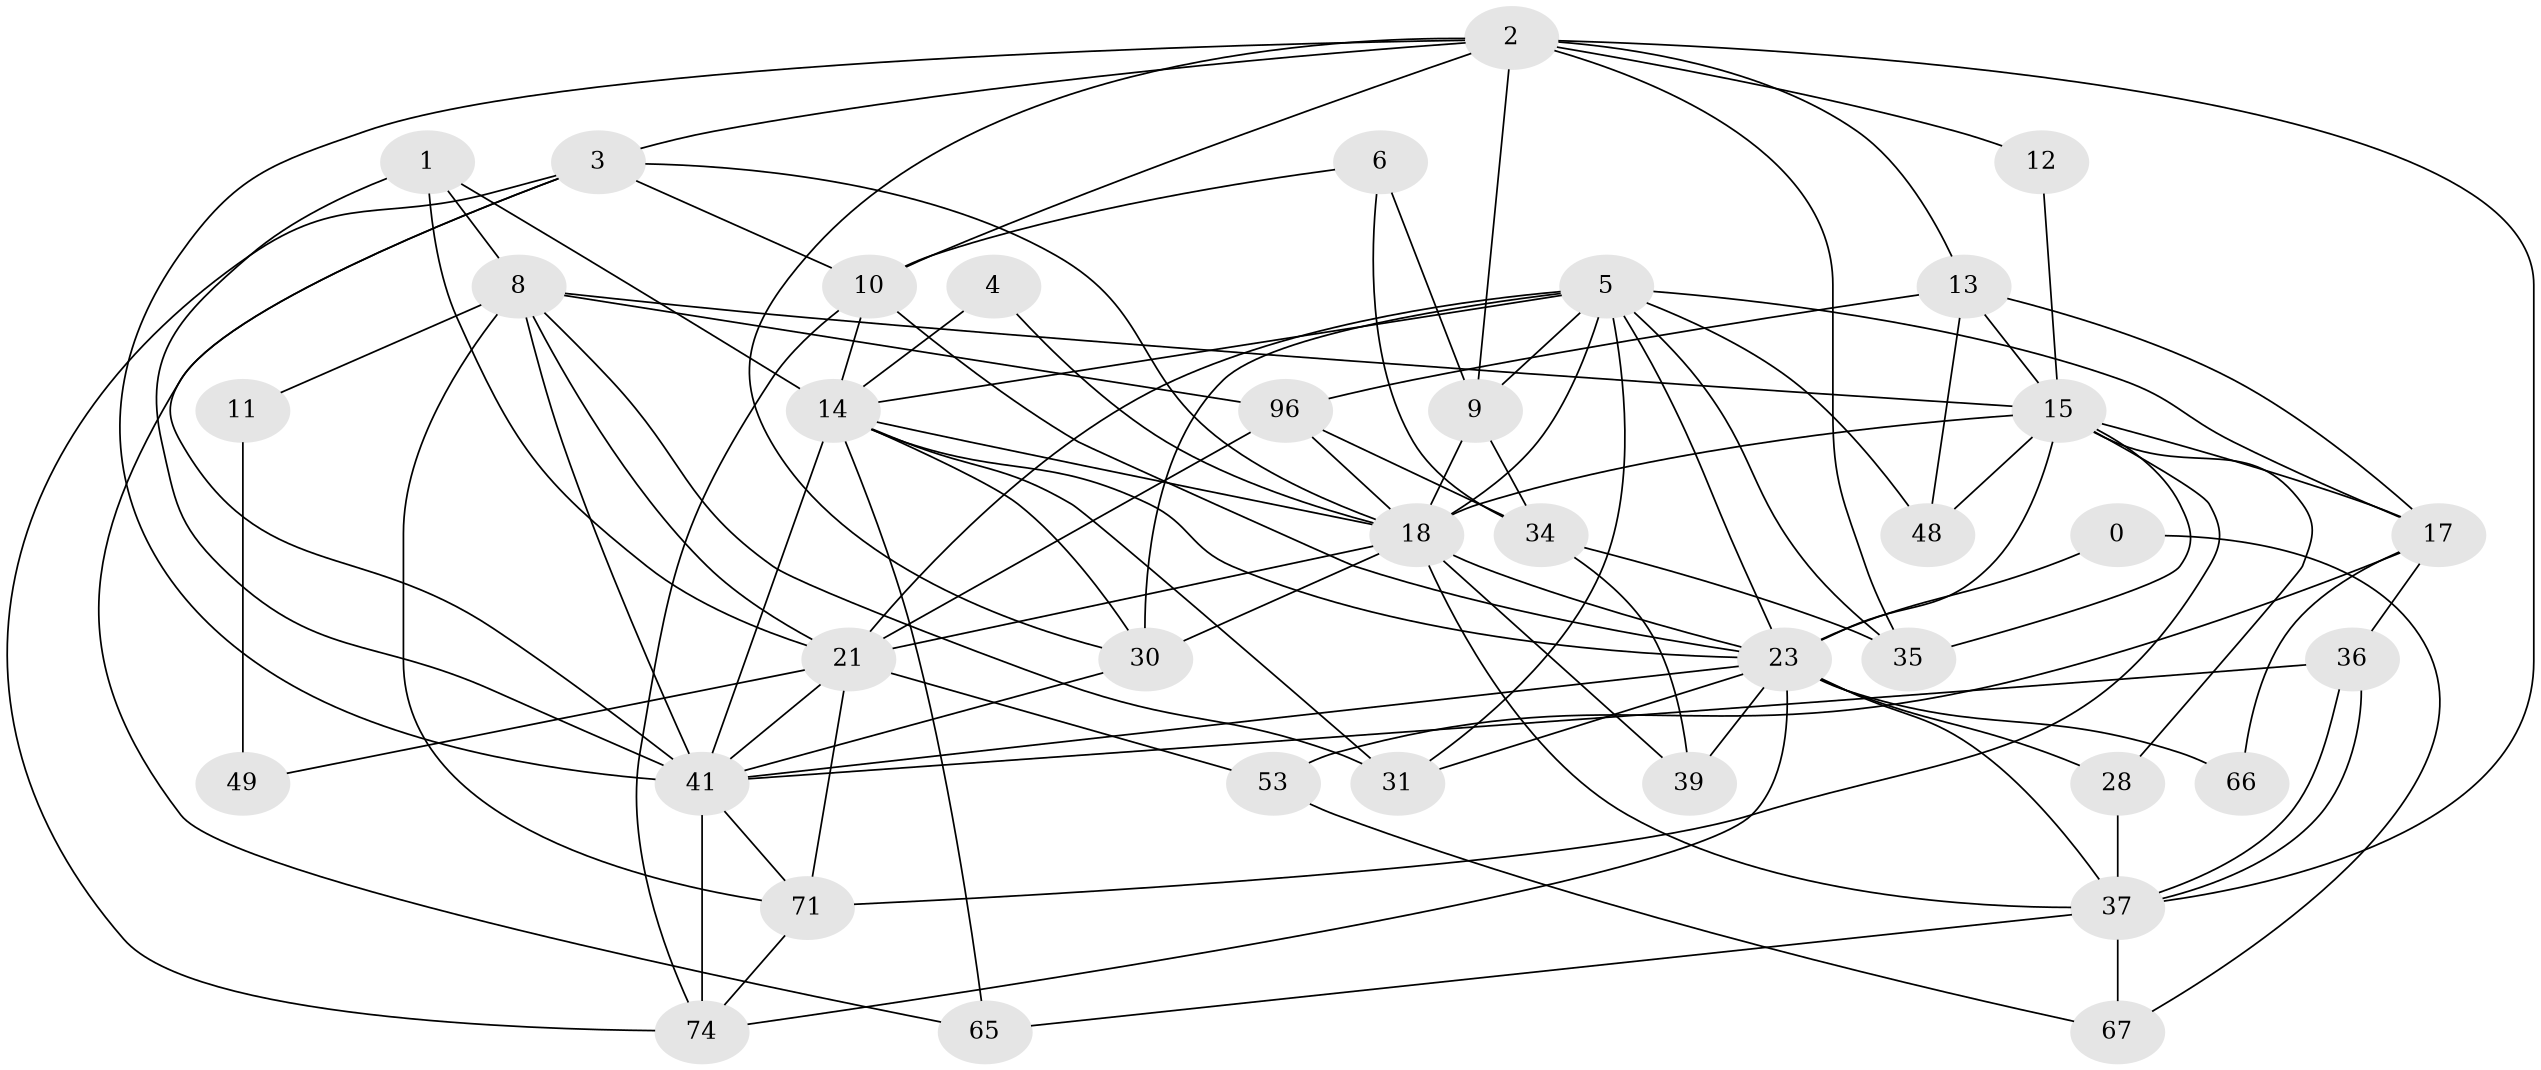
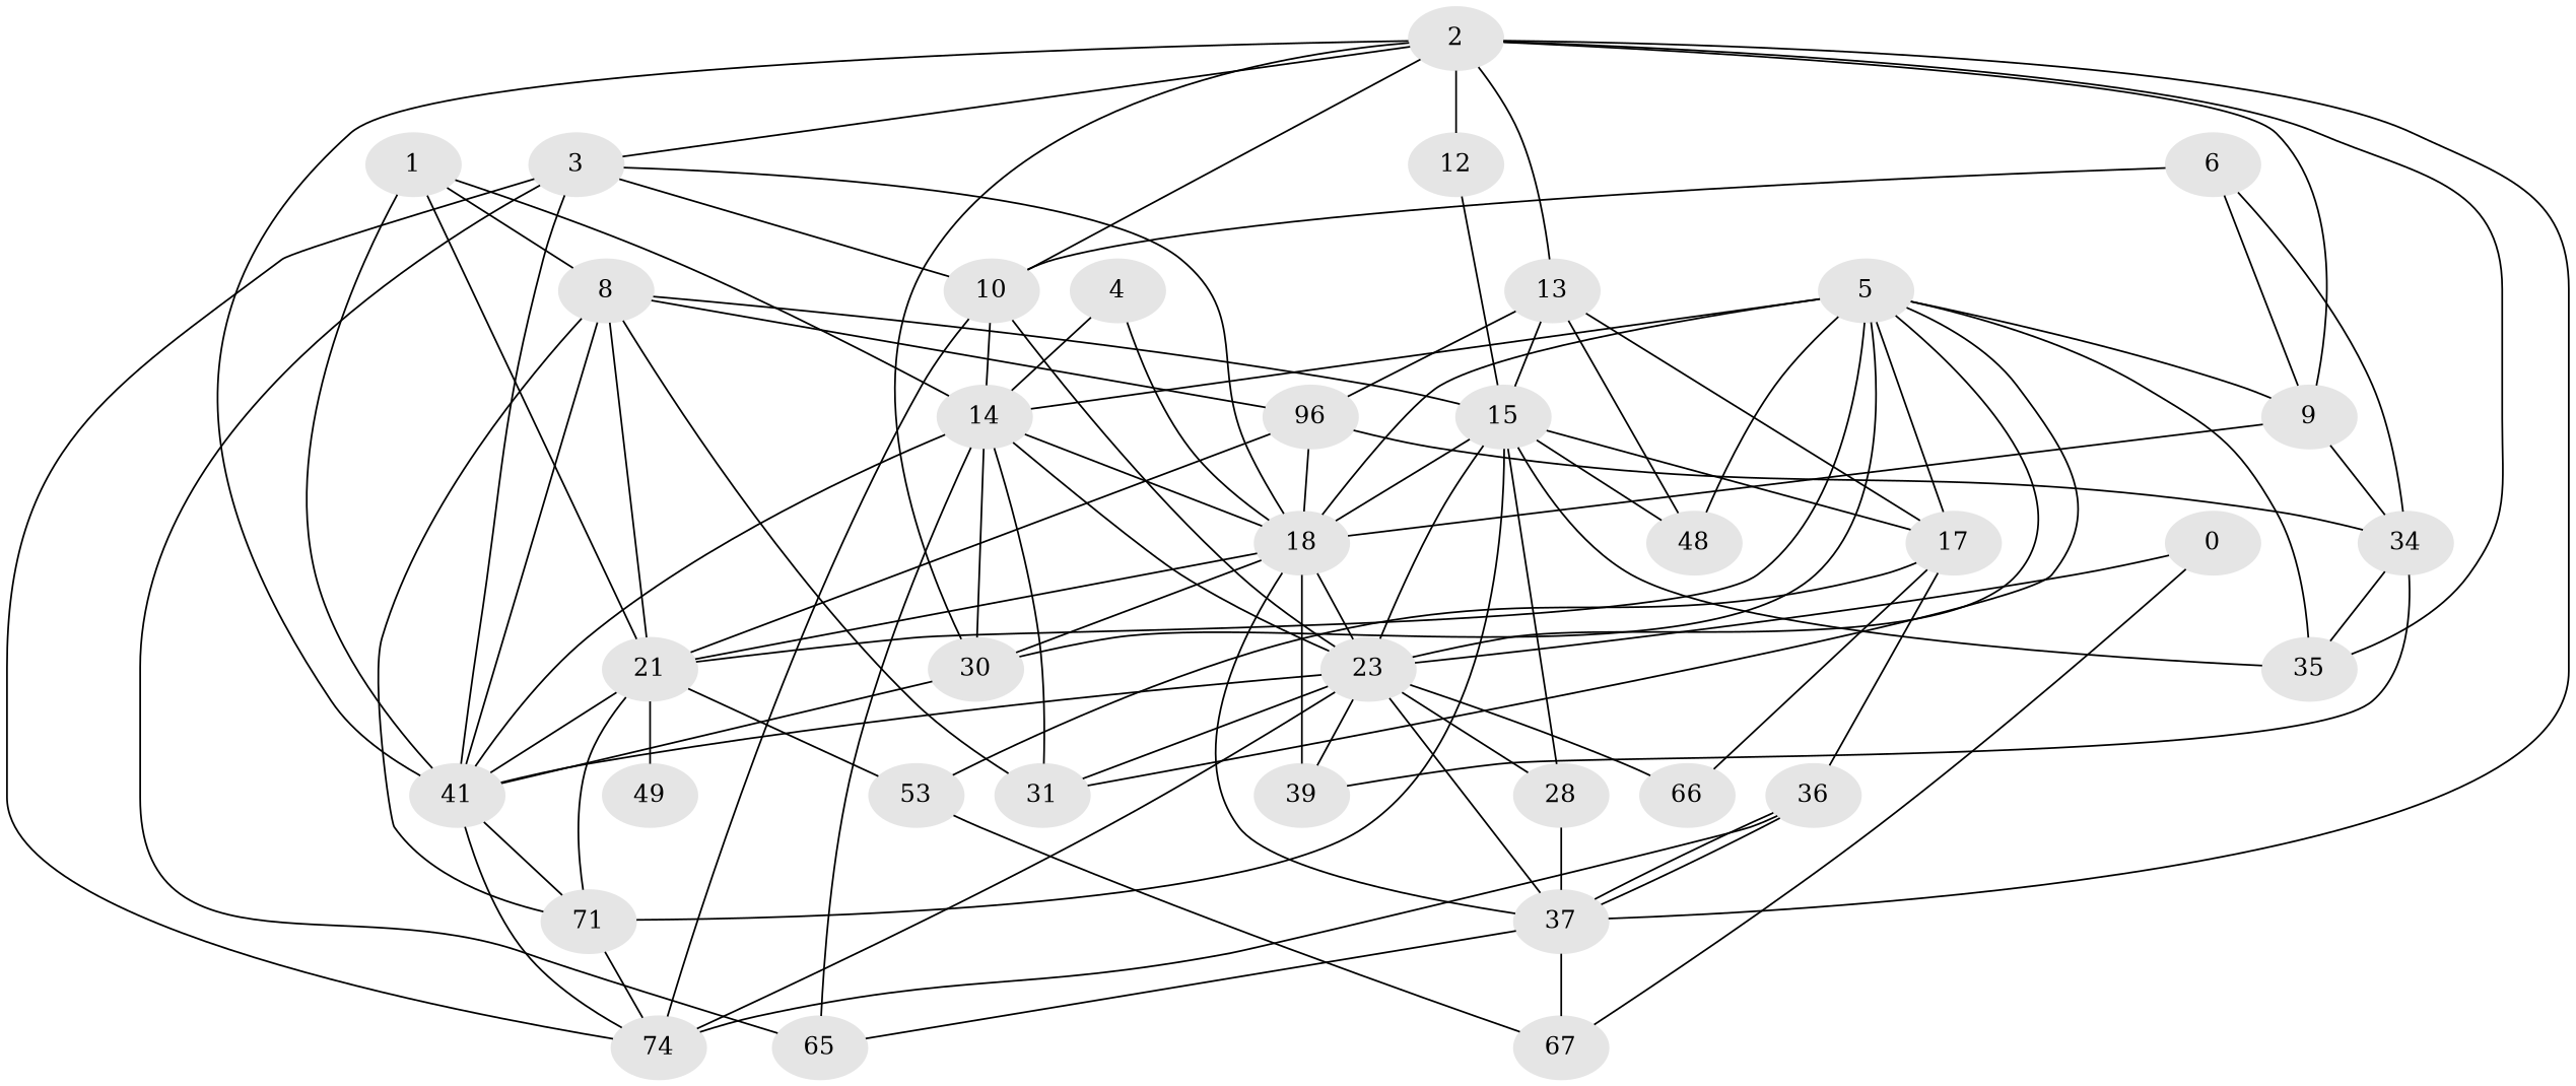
  graph {
    node [color=gray90 style=filled]
    1 [super="+19"]
    8 [super="+24+42"]
    14 [super="+69"]
    21 [super="+25"]
    41 [super="+61+62"]
    31 [super="+56"]
-   11
    15 [super="+45"]
    n9 [label=96]
    71
    30
    18 [super="+22+55"]
    65
    23 [super="+29+52"]
    49
    53
    74
    2 [super="+40"]
    3 [super="+57"]
    9 [super="+51+76+32"]
    10 [super="+72+64+26"]
    12
    13 [super="+68"]
    35 [super="+47"]
    37 [super="+63+38"]
    34 [super="+60"]
    17 [super="+27"]
    48
    67
    39
    4
    5 [super="+33+20"]
    36
    66
    28
    6
    n37 [label=0]
    1 -- 8
    1 -- 14
    1 -- 21
    1 -- 41
    8 -- 21 [weight=2]
    8 -- 41
    8 -- 31
-   8 -- 11 [weight=2]
    8 -- 15
    8 -- n9
    8 -- 71
    14 -- 41
    14 -- 31
    14 -- 30
    14 -- 18
    14 -- 65
    14 -- 23
    21 -- 41
    21 -- 71
    21 -- 49
    21 -- 53
    41 -- 71
    41 -- 74
-   11 -- 49
    15 -- 71 [weight=2]
    15 -- 18
    15 -- 23 [weight=2]
    15 -- 35
    15 -- 17
    15 -- 48
    15 -- 28
    n9 -- 21
    n9 -- 18
    n9 -- 34
    71 -- 74
    30 -- 41
    18 -- 21 [weight=2]
    18 -- 30
    18 -- 23
    18 -- 37
    18 -- 39
    23 -- 41
    23 -- 31 [weight=2]
    23 -- 74
    23 -- 37
    23 -- 39
    23 -- 66
    23 -- 28
    53 -- 67
    2 -- 41
    2 -- 30
    2 -- 3
    2 -- 9
    2 -- 10
    2 -- 12
    2 -- 13
    2 -- 35
    2 -- 37
    3 -- 41
    3 -- 18
    3 -- 65
    3 -- 74
    3 -- 10
    9 -- 18
    9 -- 34
    10 -- 14
    10 -- 23 [weight=2]
    10 -- 74
    12 -- 15
    13 -- 15
    13 -- n9
    13 -- 17
    13 -- 48
    37 -- 65
    37 -- 67
    34 -- 35
    34 -- 39
    17 -- 53
    17 -- 36
    17 -- 66
    4 -- 14
    4 -- 18
    5 -- 14
    5 -- 21 [weight=2]
    5 -- 31
    5 -- 30
    5 -- 18
    5 -- 23
    5 -- 9
    5 -- 35
    5 -- 17
    5 -- 48
-   36 -- 41
+   36 -- 74
    36 -- 37
    36 -- 37
    28 -- 37
    6 -- 9
    6 -- 10
    6 -- 34
    n37 -- 23
    n37 -- 67
  }
